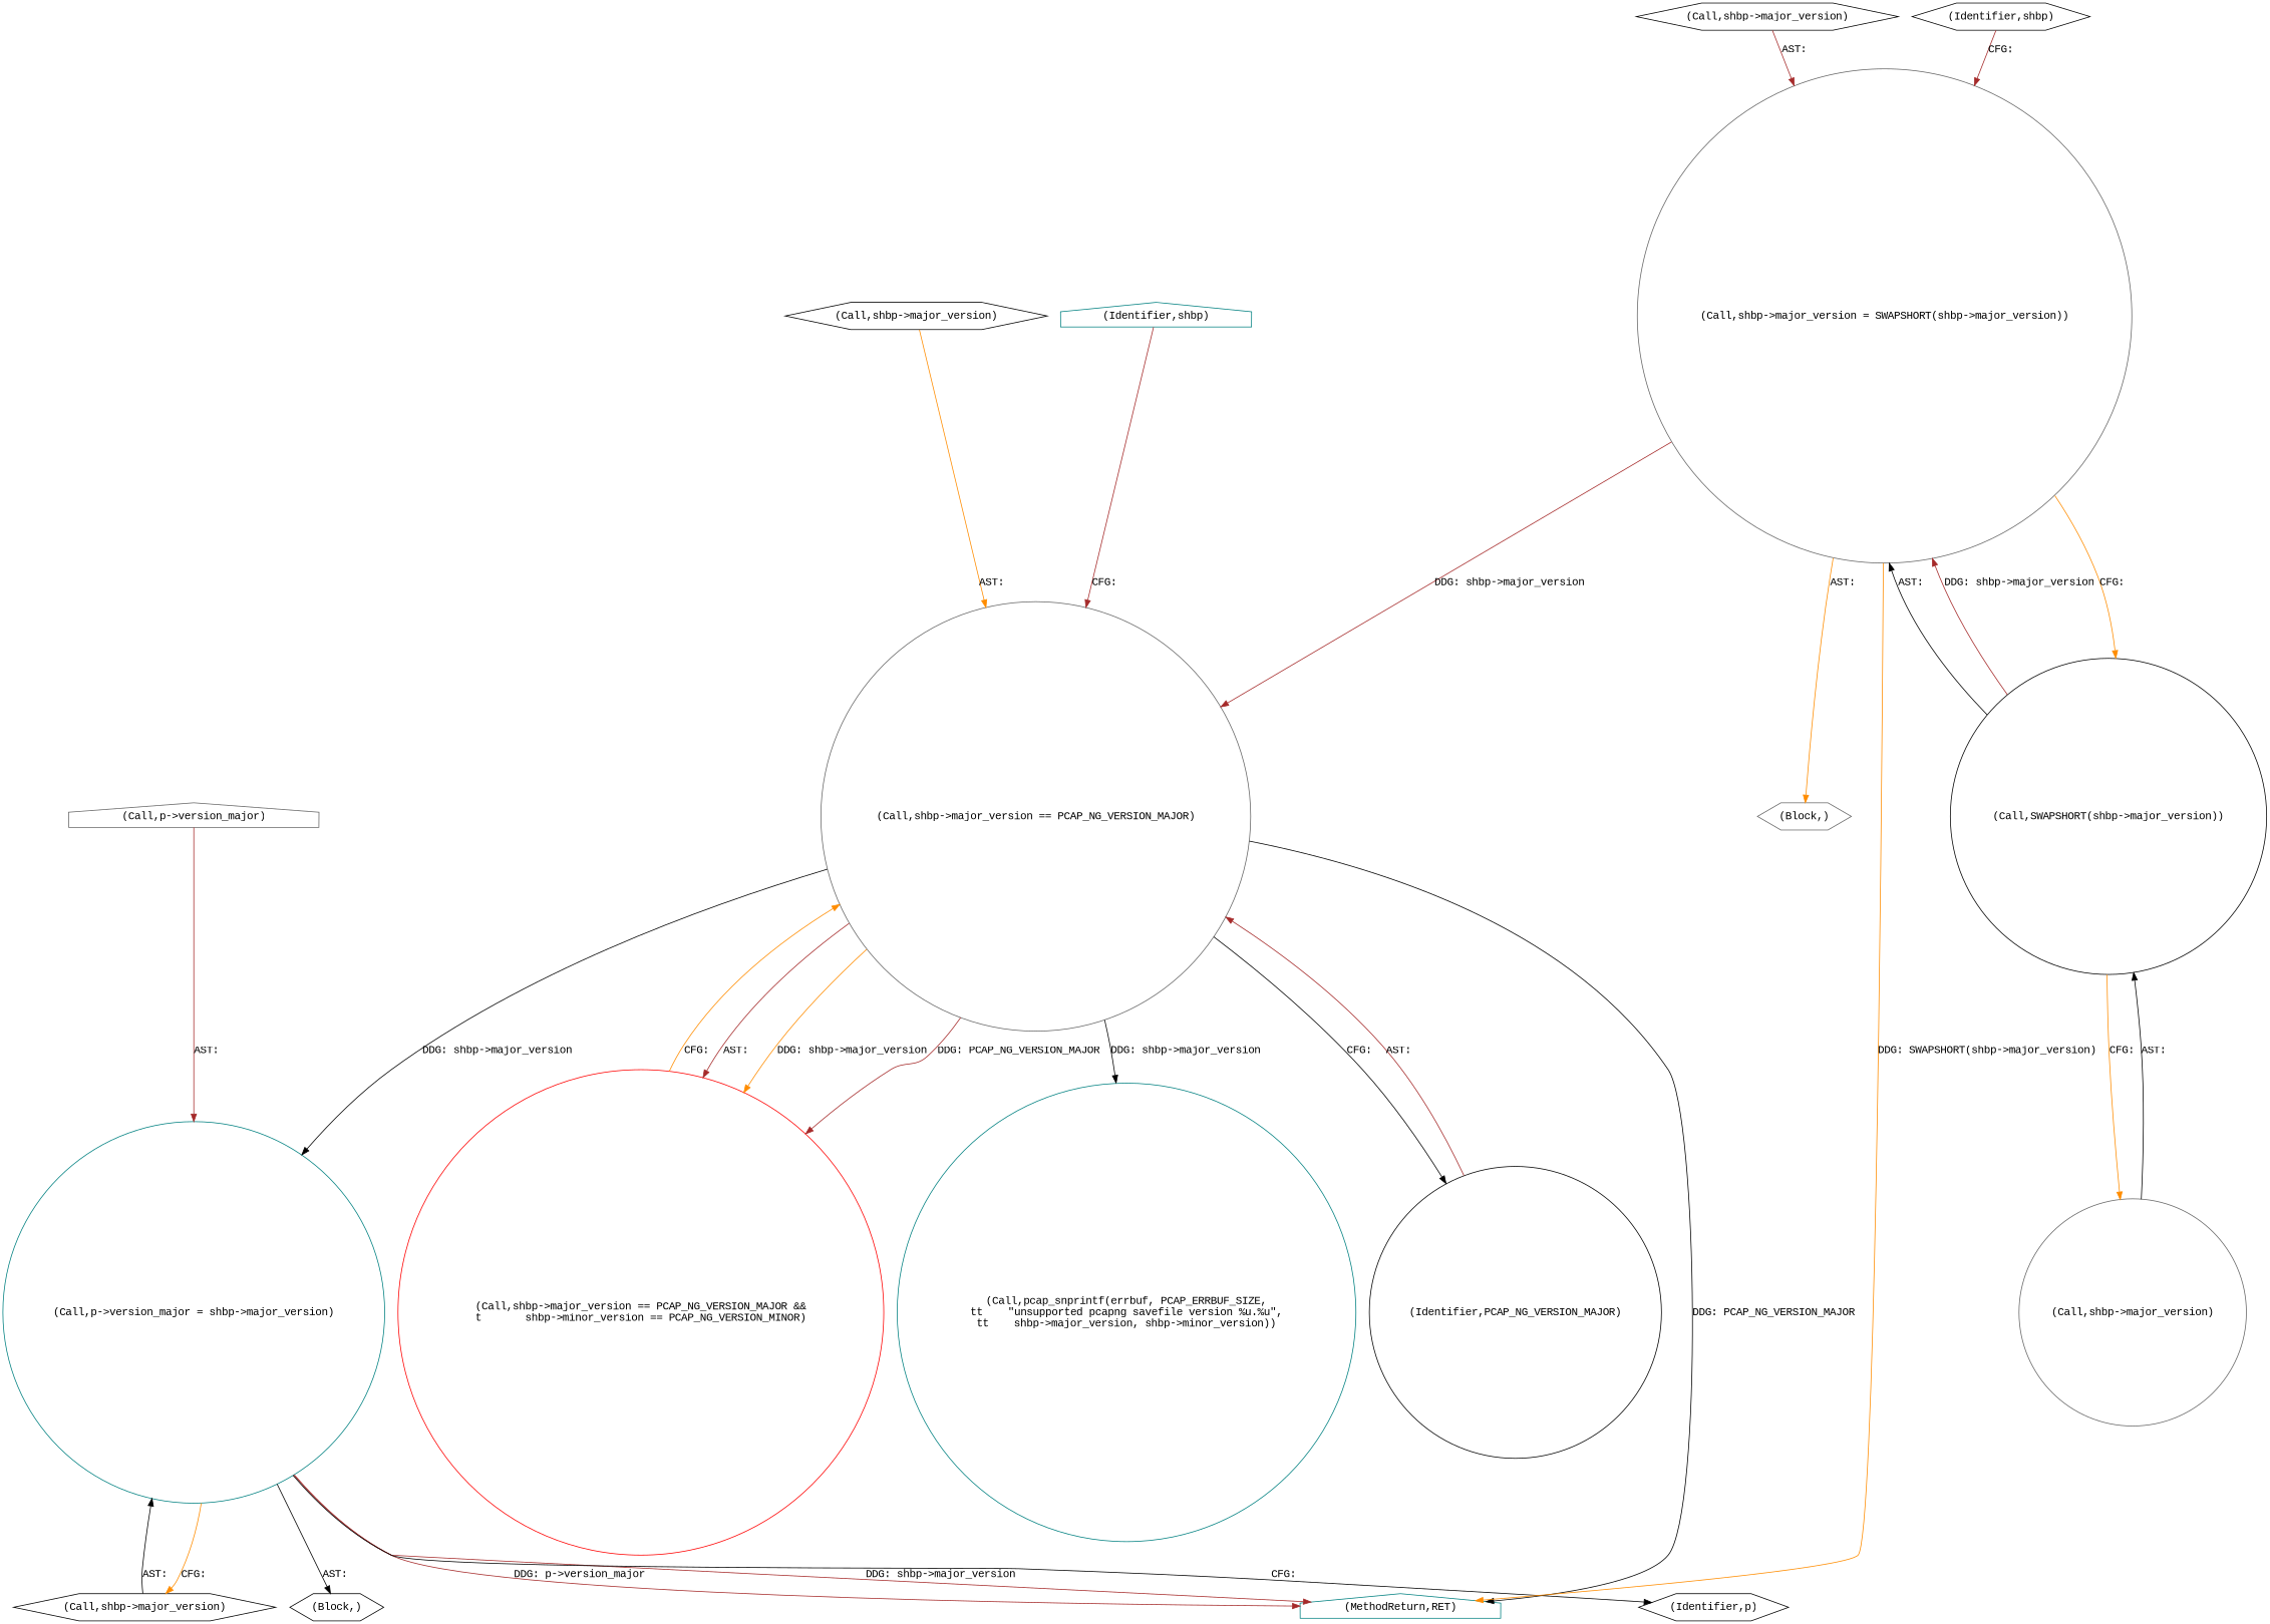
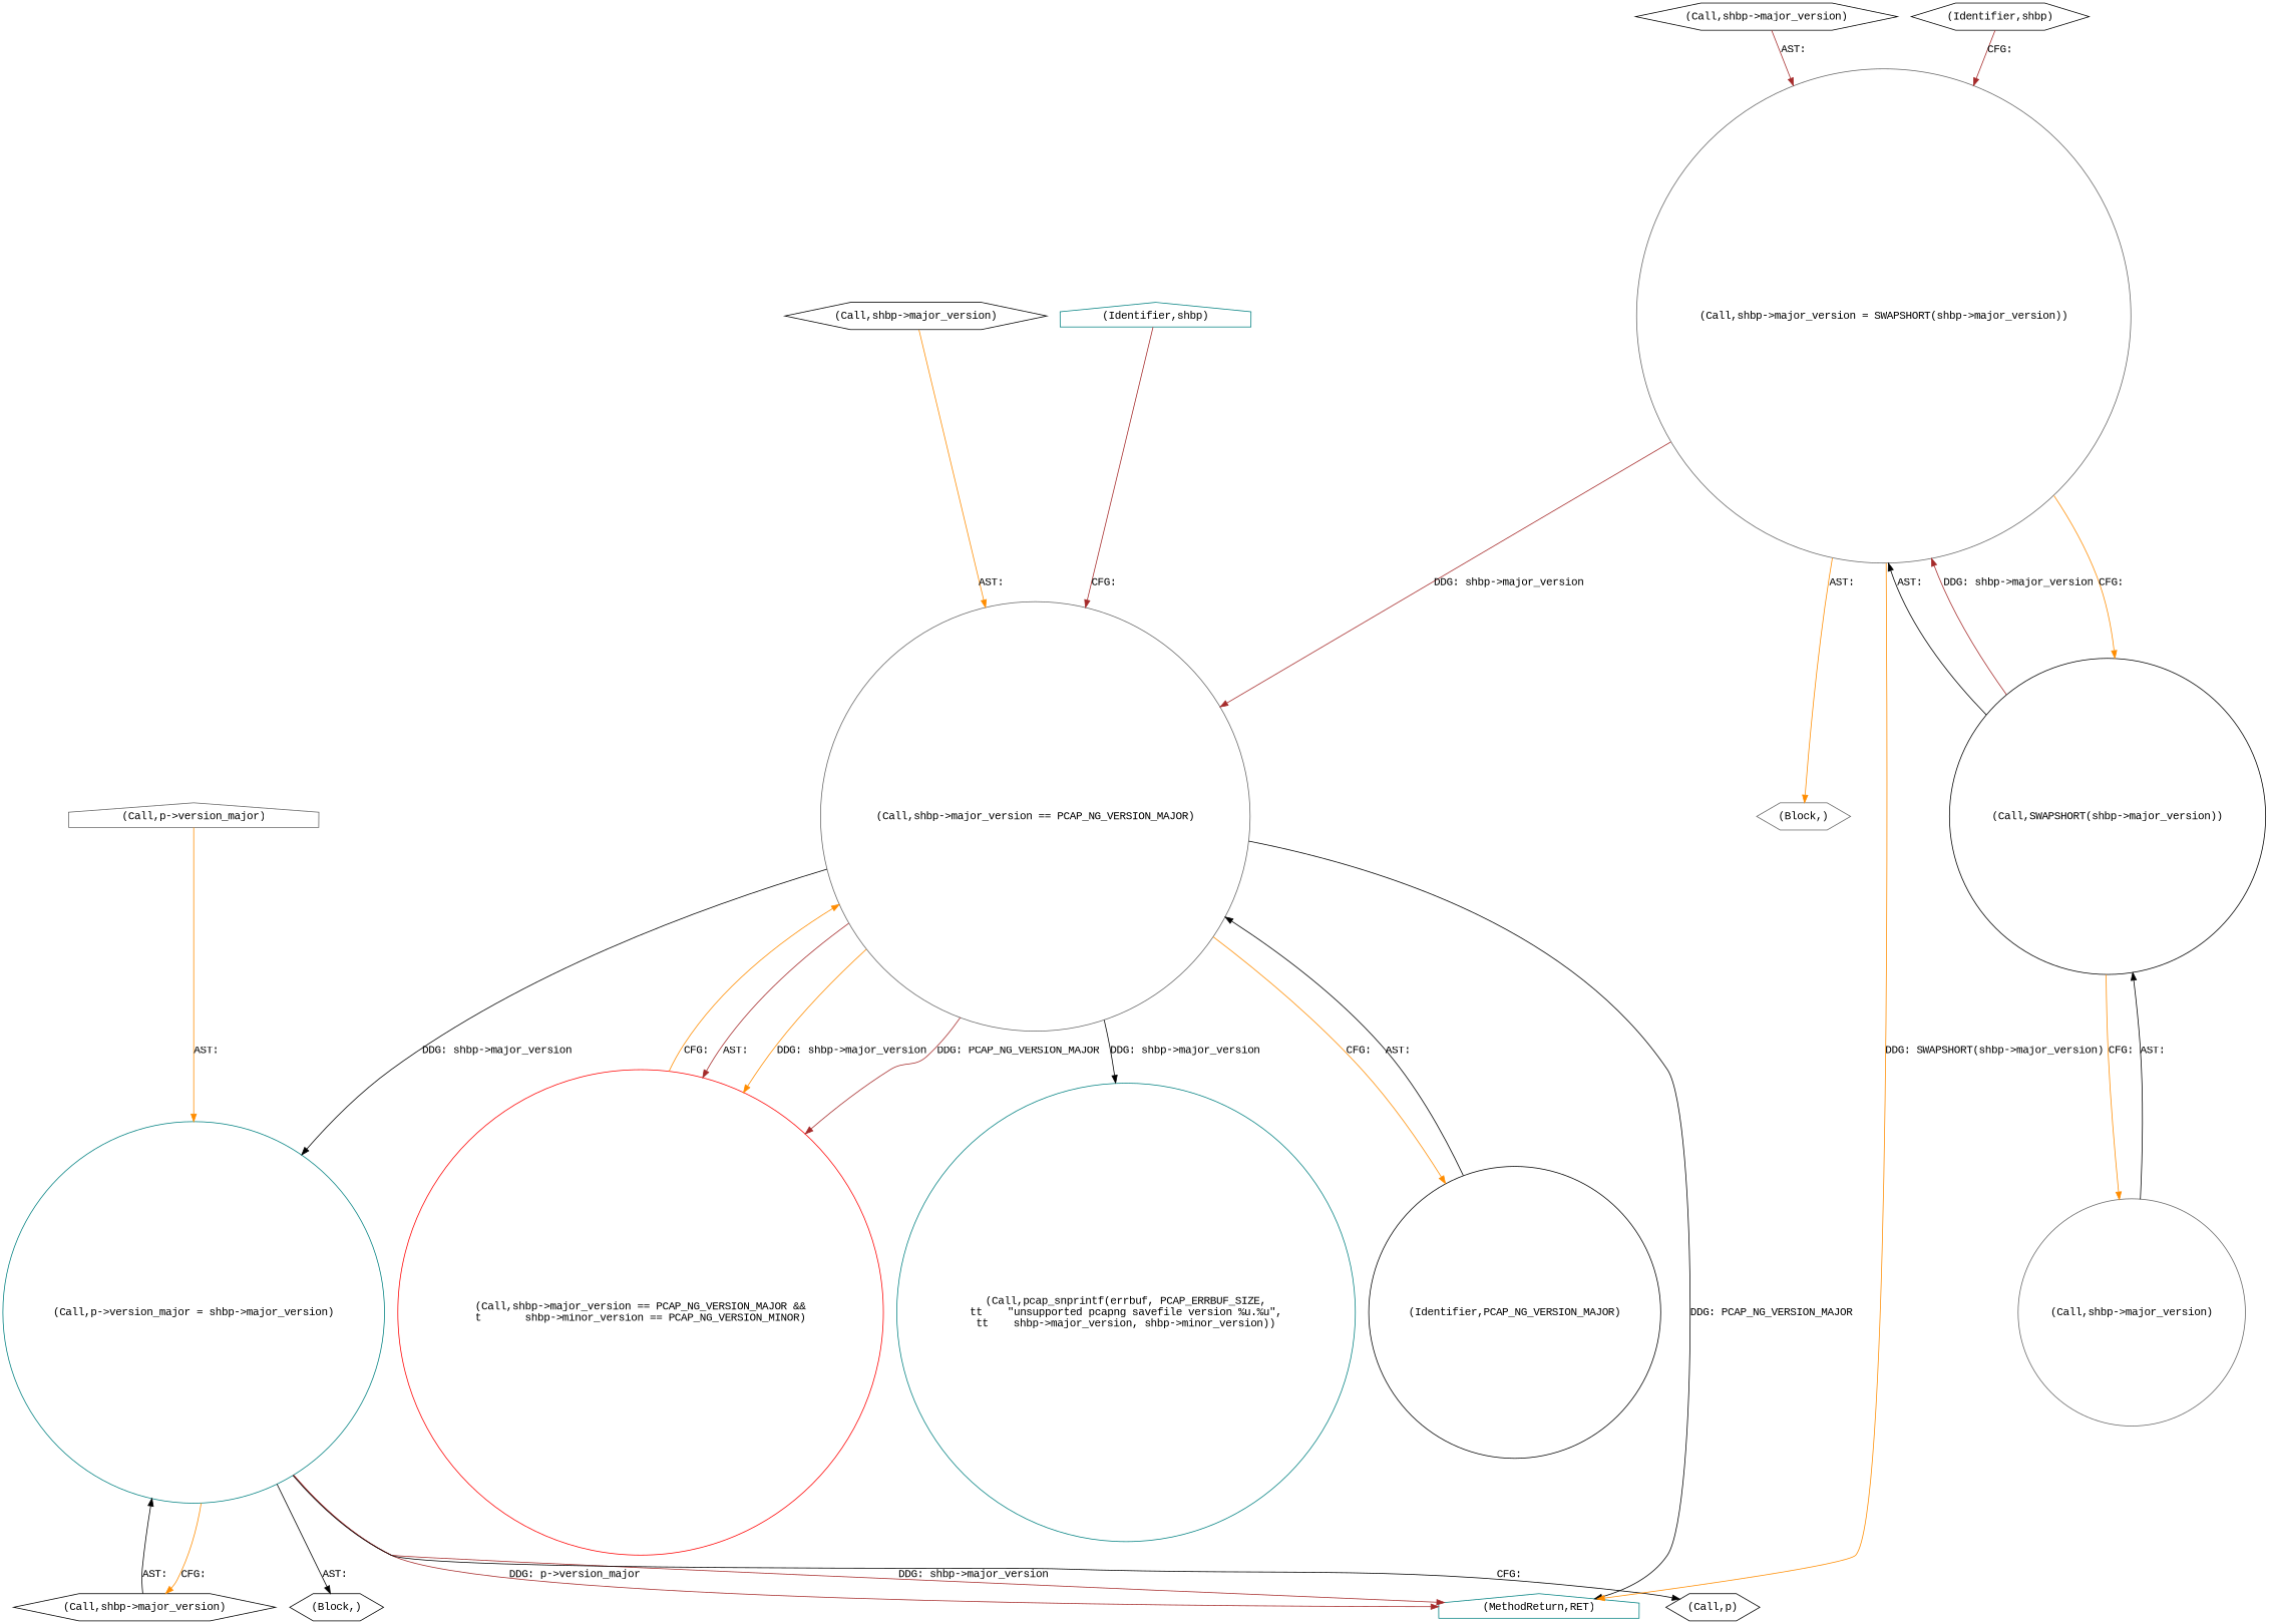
  digraph {
    fontname="Liberation Mono"
    node [color=black fontname="Liberation Mono" shape=circle]
    edge [color=brown fontname="Liberation Mono"]
    n1 [color=teal label="(Call,p->version_major = shbp->major_version)"]
    n2 [label="(Call,shbp->major_version)" shape=hexagon]
    n3 [label="(Block,)" shape=hexagon]
    n4 [color=teal label="(MethodReturn,RET)" shape=house]
-   n5 [label="(Identifier,p)" shape=hexagon]
+   n5 [label="(Call,p)" shape=hexagon]
    n6 [color=gray40 label="(Call,shbp->major_version == PCAP_NG_VERSION_MAJOR)"]
    n7 [color=teal label="(Call,pcap_snprintf(errbuf, PCAP_ERRBUF_SIZE,\n\t\t    \"unsupported pcapng savefile version %u.%u\",\n\t\t    shbp->major_version, shbp->minor_version))"]
    n8 [label="(Identifier,PCAP_NG_VERSION_MAJOR)"]
    n9 [color=red label="(Call,shbp->major_version == PCAP_NG_VERSION_MAJOR &&\n\t       shbp->minor_version == PCAP_NG_VERSION_MINOR)"]
    n10 [color=gray40 label="(Call,shbp->major_version = SWAPSHORT(shbp->major_version))"]
    n11 [label="(Call,SWAPSHORT(shbp->major_version))"]
    n12 [color=gray40 label="(Block,)" shape=hexagon]
    n13 [color=gray40 label="(Call,shbp->major_version)"]
    n14 [color=gray40 label="(Call,p->version_major)" shape=house]
    n15 [label="(Call,shbp->major_version)" shape=hexagon]
    n16 [label="(Call,shbp->major_version)" shape=hexagon]
    n17 [label="(Identifier,shbp)" shape=hexagon]
    n18 [color=teal label="(Identifier,shbp)" shape=house]
    n1 -> n2 [color=darkorange label="CFG: "]
    n1 -> n3 [color=black label="AST: "]
    n1 -> n4 [label="DDG: p->version_major"]
    n1 -> n4 [label="DDG: shbp->major_version"]
    n1 -> n5 [color=black label="CFG: "]
    n2 -> n1 [color=black label="AST: "]
    n6 -> n1 [color=black label="DDG: shbp->major_version"]
    n6 -> n4 [color=black label="DDG: PCAP_NG_VERSION_MAJOR"]
    n6 -> n7 [color=black label="DDG: shbp->major_version"]
-   n6 -> n8 [color=black label="CFG: "]
+   n6 -> n8 [color=darkorange label="CFG: "]
    n6 -> n9 [label="AST: "]
    n6 -> n9 [color=darkorange label="DDG: shbp->major_version"]
    n6 -> n9 [label="DDG: PCAP_NG_VERSION_MAJOR"]
-   n8 -> n6 [label="AST: "]
+   n8 -> n6 [color=black label="AST: "]
    n9 -> n6 [color=darkorange label="CFG: "]
    n10 -> n4 [color=darkorange label="DDG: SWAPSHORT(shbp->major_version)"]
    n10 -> n6 [label="DDG: shbp->major_version"]
    n10 -> n11 [color=darkorange label="CFG: "]
    n10 -> n12 [color=darkorange label="AST: "]
    n11 -> n10 [color=black label="AST: "]
    n11 -> n10 [label="DDG: shbp->major_version"]
    n11 -> n13 [color=darkorange label="CFG: "]
    n13 -> n11 [color=black label="AST: "]
-   n14 -> n1 [label="AST: "]
+   n14 -> n1 [color=darkorange label="AST: "]
    n15 -> n10 [label="AST: "]
    n16 -> n6 [color=darkorange label="AST: "]
    n17 -> n10 [label="CFG: "]
    n18 -> n6 [label="CFG: "]
  }
